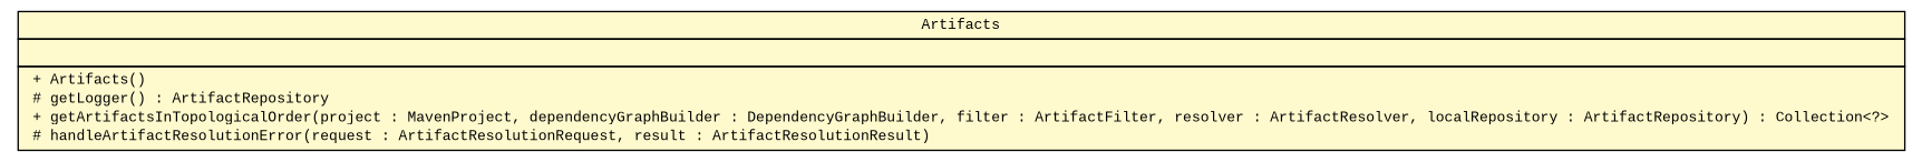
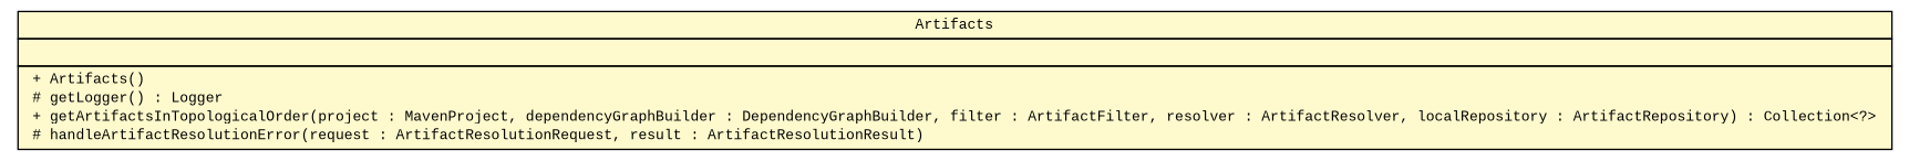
  digraph {
    nodesep=0.25
    ranksep=0.5
    fontname="Liberation Mono"
-   n1 [fontcolor=black fontname="Liberation Mono" fontsize=10.0 label=<<table title="com.edugility.maven.Artifacts" border="0" cellborder="1" cellspacing="0" cellpadding="2" port="p" bgcolor="lemonChiffon" href="./Artifacts.html"> 		<tr><td><table border="0" cellspacing="0" cellpadding="1"> <tr><td align="center" balign="center"> Artifacts </td></tr> 		</table></td></tr> 		<tr><td><table border="0" cellspacing="0" cellpadding="1"> <tr><td align="left" balign="left">  </td></tr> 		</table></td></tr> 		<tr><td><table border="0" cellspacing="0" cellpadding="1"> <tr><td align="left" balign="left"> + Artifacts() </td></tr> <tr><td align="left" balign="left"> # getLogger() : ArtifactRepository </td></tr> <tr><td align="left" balign="left"> + getArtifactsInTopologicalOrder(project : MavenProject, dependencyGraphBuilder : DependencyGraphBuilder, filter : ArtifactFilter, resolver : ArtifactResolver, localRepository : ArtifactRepository) : Collection&lt;?&gt; </td></tr> <tr><td align="left" balign="left"> # handleArtifactResolutionError(request : ArtifactResolutionRequest, result : ArtifactResolutionResult) </td></tr> 		</table></td></tr> 		</table>> shape=plaintext]
+   n1 [fontcolor=black fontname="Liberation Mono" fontsize=10.0 label=<<table title="com.edugility.maven.Artifacts" border="0" cellborder="1" cellspacing="0" cellpadding="2" port="p" bgcolor="lemonChiffon" href="./Artifacts.html"> 		<tr><td><table border="0" cellspacing="0" cellpadding="1"> <tr><td align="center" balign="center"> Artifacts </td></tr> 		</table></td></tr> 		<tr><td><table border="0" cellspacing="0" cellpadding="1"> <tr><td align="left" balign="left">  </td></tr> 		</table></td></tr> 		<tr><td><table border="0" cellspacing="0" cellpadding="1"> <tr><td align="left" balign="left"> + Artifacts() </td></tr> <tr><td align="left" balign="left"> # getLogger() : Logger </td></tr> <tr><td align="left" balign="left"> + getArtifactsInTopologicalOrder(project : MavenProject, dependencyGraphBuilder : DependencyGraphBuilder, filter : ArtifactFilter, resolver : ArtifactResolver, localRepository : ArtifactRepository) : Collection&lt;?&gt; </td></tr> <tr><td align="left" balign="left"> # handleArtifactResolutionError(request : ArtifactResolutionRequest, result : ArtifactResolutionResult) </td></tr> 		</table></td></tr> 		</table>> shape=plaintext]
  }
